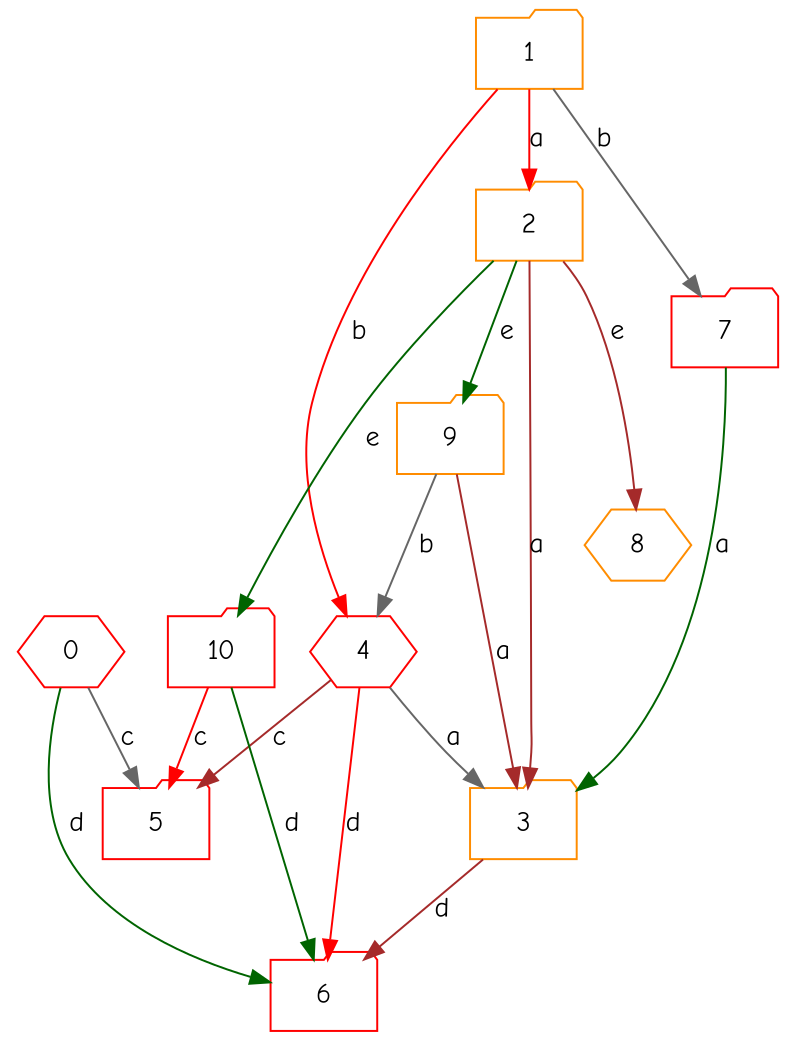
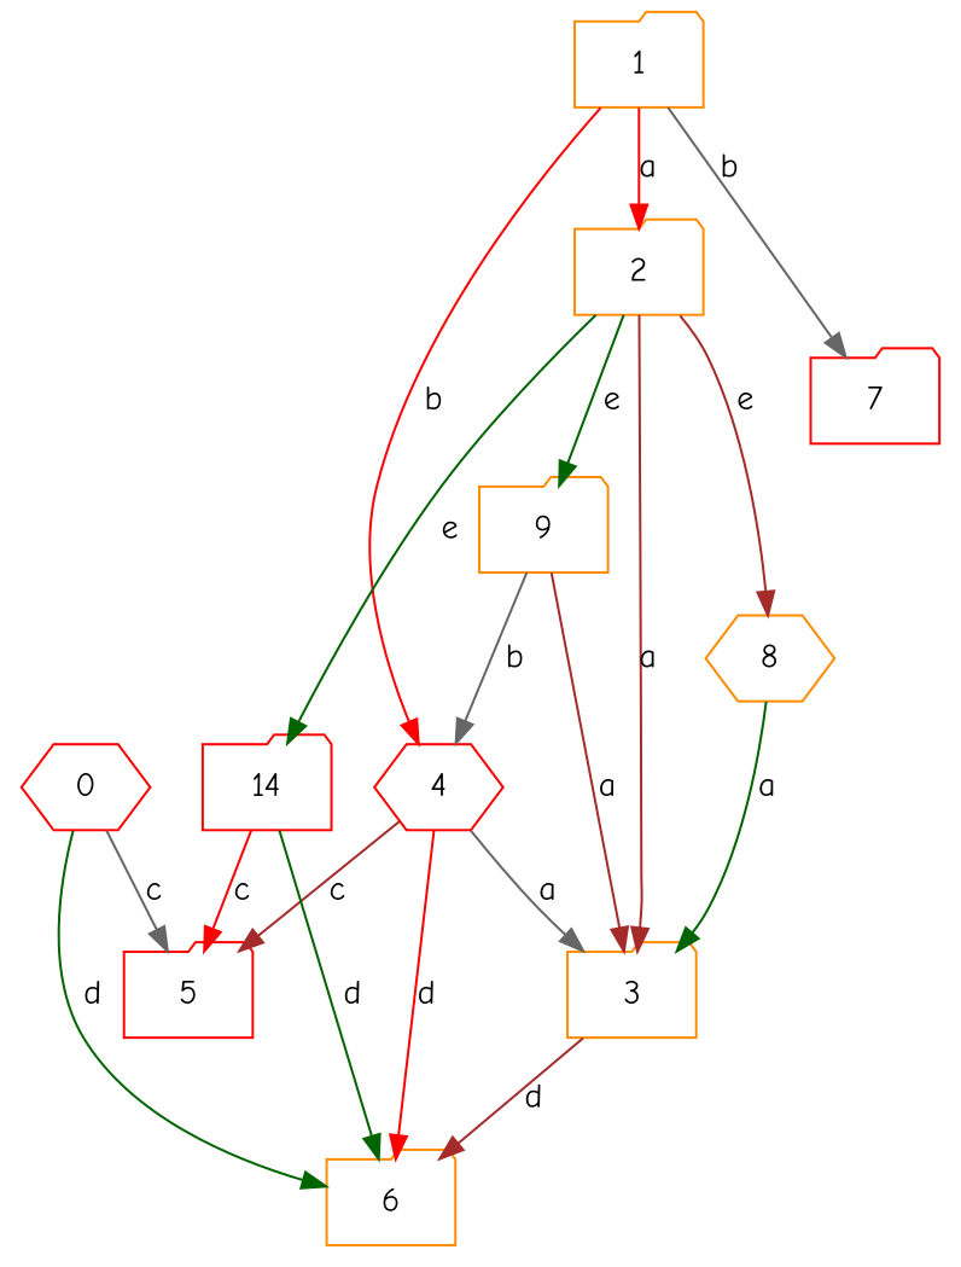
  strict digraph {
    fontname="Comic Neue"
    node [color=darkorange fontname="Comic Neue" shape=folder]
    edge [color=brown fontname="Comic Neue"]
    1
    2
    4 [color=red shape=hexagon]
    7 [color=red]
    3
    8 [shape=hexagon]
    9
-   10 [color=red]
-   6 [color=red]
+   10 [color=red label=14]
+   6
    5 [color=red]
    0 [color=red shape=hexagon]
    1 -> 2 [color=red label=a]
    1 -> 4 [color=red label=b]
    1 -> 7 [color=gray40 label=b]
    2 -> 3 [label=a]
    2 -> 8 [label=e]
    2 -> 9 [color=darkgreen label=e]
    2 -> 10 [color=darkgreen label=e]
    4 -> 3 [color=gray40 label=a]
    4 -> 6 [color=red label=d]
    4 -> 5 [label=c]
    3 -> 6 [label=d]
-   7 -> 3 [color=darkgreen label=a]
+   8 -> 3 [color=darkgreen label=a]
    9 -> 4 [color=gray40 label=b]
    9 -> 3 [label=a]
    10 -> 6 [color=darkgreen label=d]
    10 -> 5 [color=red label=c]
    0 -> 6 [color=darkgreen label=d]
    0 -> 5 [color=gray40 label=c]
  }
